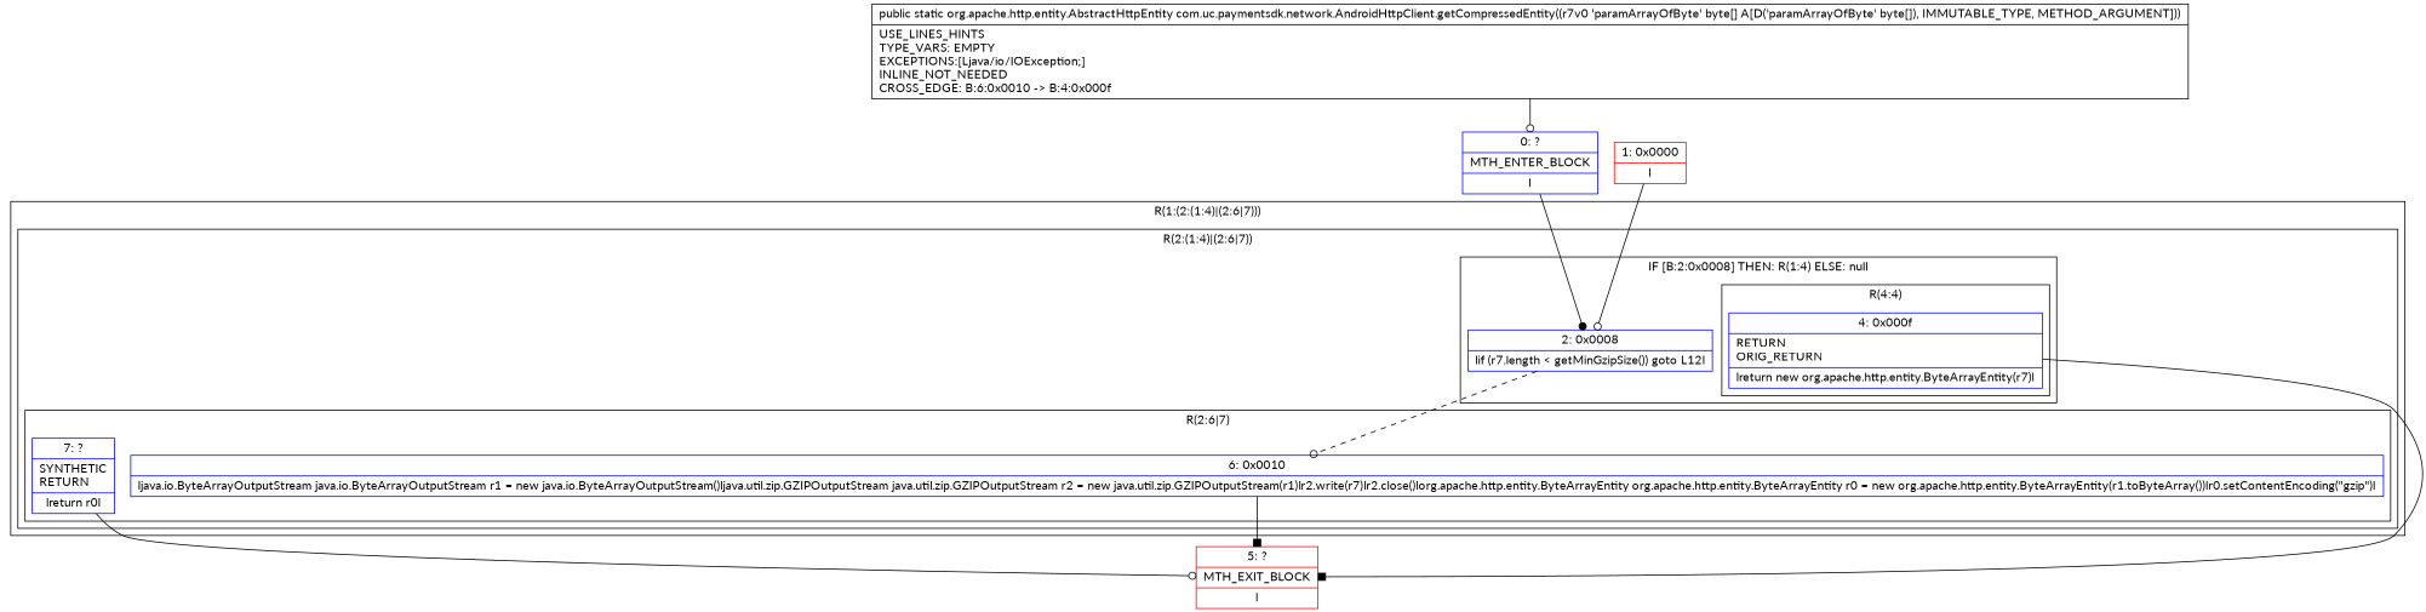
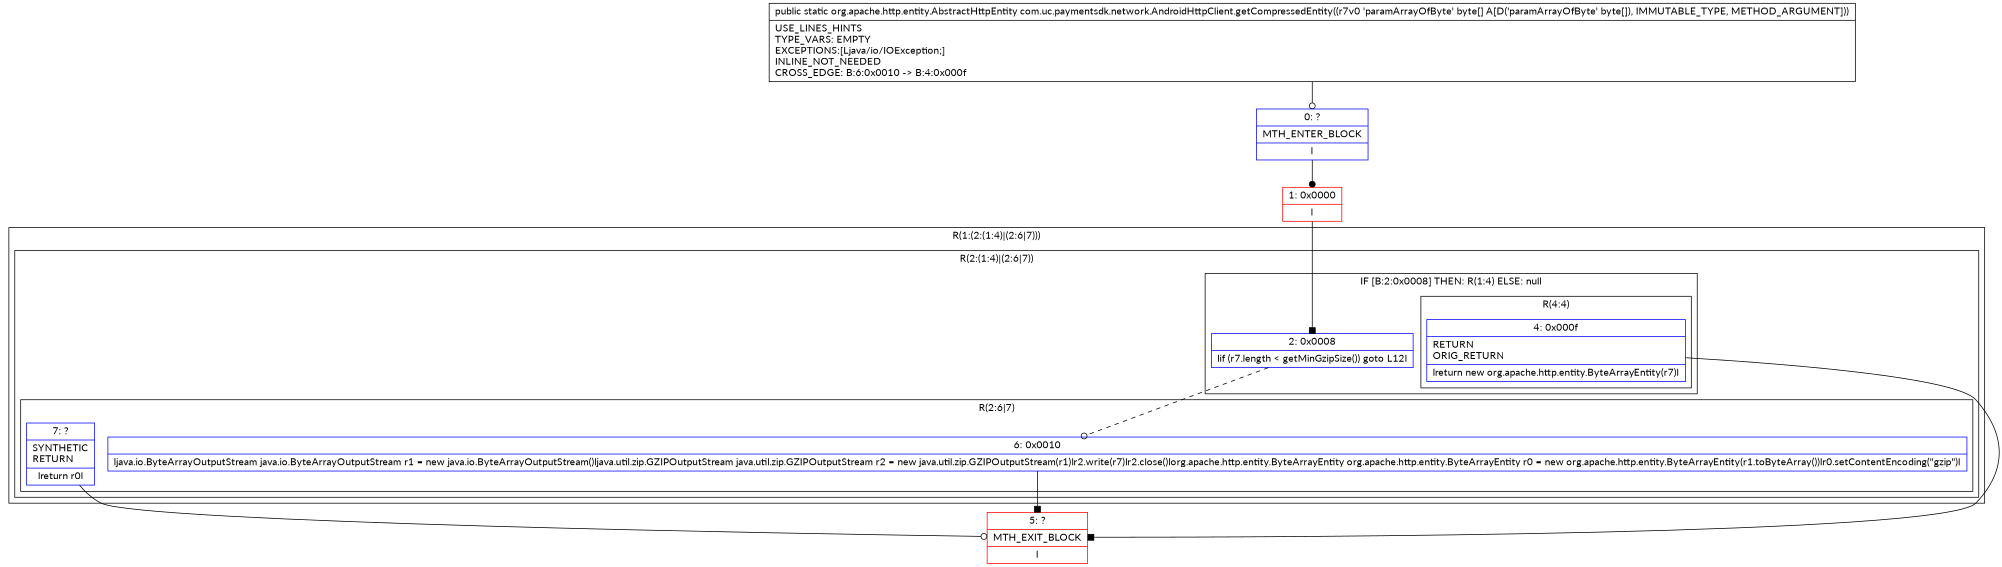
  digraph {
    fontname=Lato
    node [color=blue fontname=Lato shape=record]
    edge [arrowhead=box fontname=Lato]
    n1 [label="{4\:\ 0x000f|RETURN\lORIG_RETURN\l|lreturn new org.apache.http.entity.ByteArrayEntity(r7)l}"]
    n2 [label="{2\:\ 0x0008|lif (r7.length \< getMinGzipSize()) goto L12l}"]
    n3 [label="{6\:\ 0x0010|ljava.io.ByteArrayOutputStream java.io.ByteArrayOutputStream r1 = new java.io.ByteArrayOutputStream()ljava.util.zip.GZIPOutputStream java.util.zip.GZIPOutputStream r2 = new java.util.zip.GZIPOutputStream(r1)lr2.write(r7)lr2.close()lorg.apache.http.entity.ByteArrayEntity org.apache.http.entity.ByteArrayEntity r0 = new org.apache.http.entity.ByteArrayEntity(r1.toByteArray())lr0.setContentEncoding(\"gzip\")l}"]
    n4 [label="{7\:\ ?|SYNTHETIC\lRETURN\l|lreturn r0l}"]
    n5 [color=red label="{5\:\ ?|MTH_EXIT_BLOCK\l|l}"]
    n6 [label="{0\:\ ?|MTH_ENTER_BLOCK\l|l}"]
    n7 [color=red label="{1\:\ 0x0000|l}"]
    n8 [label="{public static org.apache.http.entity.AbstractHttpEntity com.uc.paymentsdk.network.AndroidHttpClient.getCompressedEntity((r7v0 'paramArrayOfByte' byte[] A[D('paramArrayOfByte' byte[]), IMMUTABLE_TYPE, METHOD_ARGUMENT]))  | USE_LINES_HINTS\lTYPE_VARS: EMPTY\lEXCEPTIONS:[Ljava\/io\/IOException;]\lINLINE_NOT_NEEDED\lCROSS_EDGE: B:6:0x0010 \-\> B:4:0x000f\l}" color=""]
    subgraph cluster_1 {
      label="R(1:(2:(1:4)|(2:6|7)))"
      subgraph cluster_2 {
        label="R(2:(1:4)|(2:6|7))"
        subgraph cluster_3 {
          label="IF [B:2:0x0008] THEN: R(1:4) ELSE: null"
          n2
          subgraph cluster_4 {
            label="R(4:4)"
            n1
          }
        }
        subgraph cluster_5 {
          label="R(2:6|7)"
          n3
          n4
        }
      }
    }
    n1 -> n5
    n2 -> n3 [arrowhead=odot style=dashed]
    n3 -> n5
    n4 -> n5 [arrowhead=odot]
-   n6 -> n2 [arrowhead=dot]
-   n7 -> n2 [arrowhead=odot]
+   n6 -> n7 [arrowhead=dot]
+   n7 -> n2
    n8 -> n6 [arrowhead=odot]
  }
